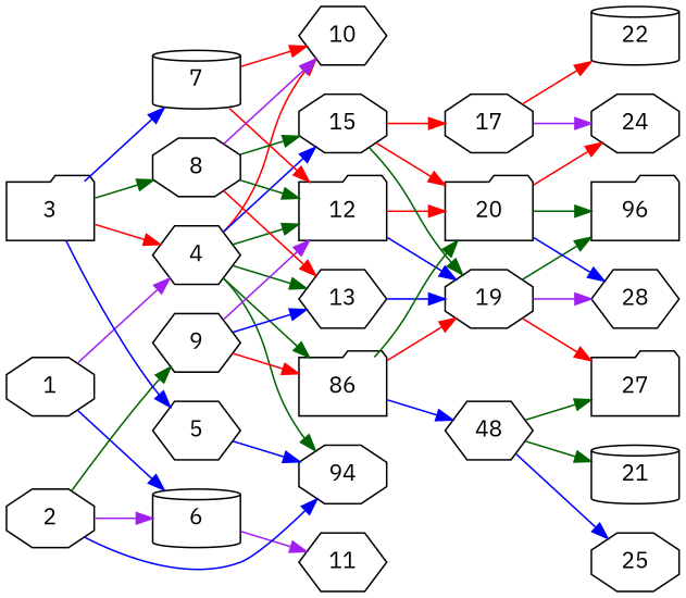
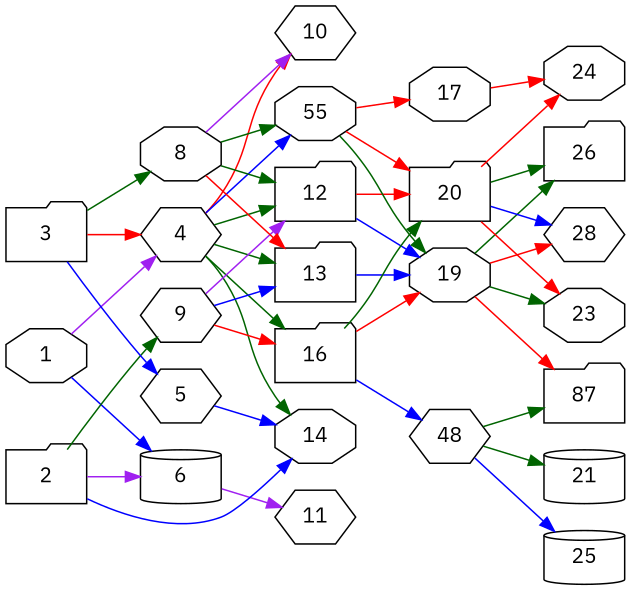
  digraph {
    fontname="IBM Plex Sans"
    rankdir=LR
    node [alpha=0.16 fontname="IBM Plex Sans" shape=octagon]
    edge [color=red fontname="IBM Plex Sans"]
    1 [expect_size=700568196829539200]
    4 [alpha=0.13 expect_size=16118065066980409344 shape=hexagon]
    6 [alpha=0.17 expect_size=19020678279467404 shape=cylinder]
    10 [alpha=0.07 expect_size=2629253724184521 shape=hexagon]
    12 [alpha=0.19 expect_size=720093819783177 shape=folder]
-   13 [alpha=0.05 expect_size=257131641762437536 shape=hexagon]
-   14 [alpha=0.10 expect_size=22607261831358632 label=94]
-   15 [alpha=0.07 expect_size=565731532574475]
-   16 [alpha=0.04 expect_size=48763480344696552 shape=folder label=86]
+   13 [alpha=0.05 expect_size=257131641762437536 shape=folder]
+   14 [alpha=0.10 expect_size=22607261831358632]
+   15 [alpha=0.07 expect_size=565731532574475 label=55]
+   16 [alpha=0.04 expect_size=48763480344696552 shape=folder]
    11 [expect_size=1107007018058880385024 shape=hexagon]
    19 [alpha=0.02 expect_size=22888992121095676]
    20 [alpha=0.02 expect_size=271183728984853577728 shape=folder]
    17 [alpha=0.11 expect_size=95356021191776192]
    n14 [alpha=0.06 expect_size=490745689270124544000 label=48 shape=hexagon]
-   2 [alpha=0.08 expect_size=645831752672096512]
+   2 [alpha=0.08 expect_size=645831752672096512 shape=folder]
    9 [alpha=0.10 expect_size=112980358048298000 shape=hexagon]
    5 [alpha=0.12 expect_size=1304770767371705856 shape=hexagon]
    3 [expect_size=48561977723409920 shape=folder]
-   7 [alpha=0.04 expect_size=32461703757591700 shape=cylinder]
    8 [alpha=0.03 expect_size=1162641536795710]
-   27 [alpha=0.05 expect_size=1400178771648433152 shape=folder]
-   26 [alpha=0.02 expect_size=8208715532485001216 shape=folder label=96]
+   27 [alpha=0.05 expect_size=1400178771648433152 shape=folder label=87]
+   23 [alpha=0.11 expect_size=616318325495835008]
+   26 [alpha=0.02 expect_size=8208715532485001216 shape=folder]
    28 [alpha=0.13 expect_size=39318988160467696 shape=hexagon]
    24 [alpha=0.05 expect_size=35423412491253500]
-   22 [alpha=0.03 expect_size=10649632997025775616 shape=cylinder]
    21 [alpha=0.06 expect_size=17838467983296904 shape=cylinder]
-   25 [alpha=0.03 expect_size=687491196023833856]
+   25 [alpha=0.03 expect_size=687491196023833856 shape=cylinder]
    1 -> 4 [color=purple]
    1 -> 6 [color=blue]
    4 -> 10
    4 -> 12 [color=darkgreen]
    4 -> 13 [color=darkgreen]
    4 -> 14 [color=darkgreen]
    4 -> 15 [color=blue]
    4 -> 16 [color=darkgreen]
    6 -> 11 [color=purple]
    12 -> 19 [color=blue]
    12 -> 20
    13 -> 19 [color=blue]
    15 -> 19 [color=darkgreen]
    15 -> 20
    15 -> 17
    16 -> 19
    16 -> 20 [color=darkgreen]
    16 -> n14 [color=blue]
    19 -> 27
+   19 -> 23 [color=darkgreen]
    19 -> 26 [color=darkgreen]
-   19 -> 28 [color=purple]
+   19 -> 28
+   20 -> 23
    20 -> 26 [color=darkgreen]
    20 -> 28 [color=blue]
    20 -> 24
-   17 -> 24 [color=purple]
-   17 -> 22
+   17 -> 24
    n14 -> 27 [color=darkgreen]
    n14 -> 21 [color=darkgreen]
    n14 -> 25 [color=blue]
    2 -> 6 [color=purple]
    2 -> 14 [color=blue]
    2 -> 9 [color=darkgreen]
    9 -> 12 [color=purple]
    9 -> 13 [color=blue]
    9 -> 16
    5 -> 14 [color=blue]
    3 -> 4
    3 -> 5 [color=blue]
-   3 -> 7 [color=blue]
    3 -> 8 [color=darkgreen]
-   7 -> 10
-   7 -> 12
    8 -> 10 [color=purple]
    8 -> 12 [color=darkgreen]
    8 -> 13
    8 -> 15 [color=darkgreen]
  }
